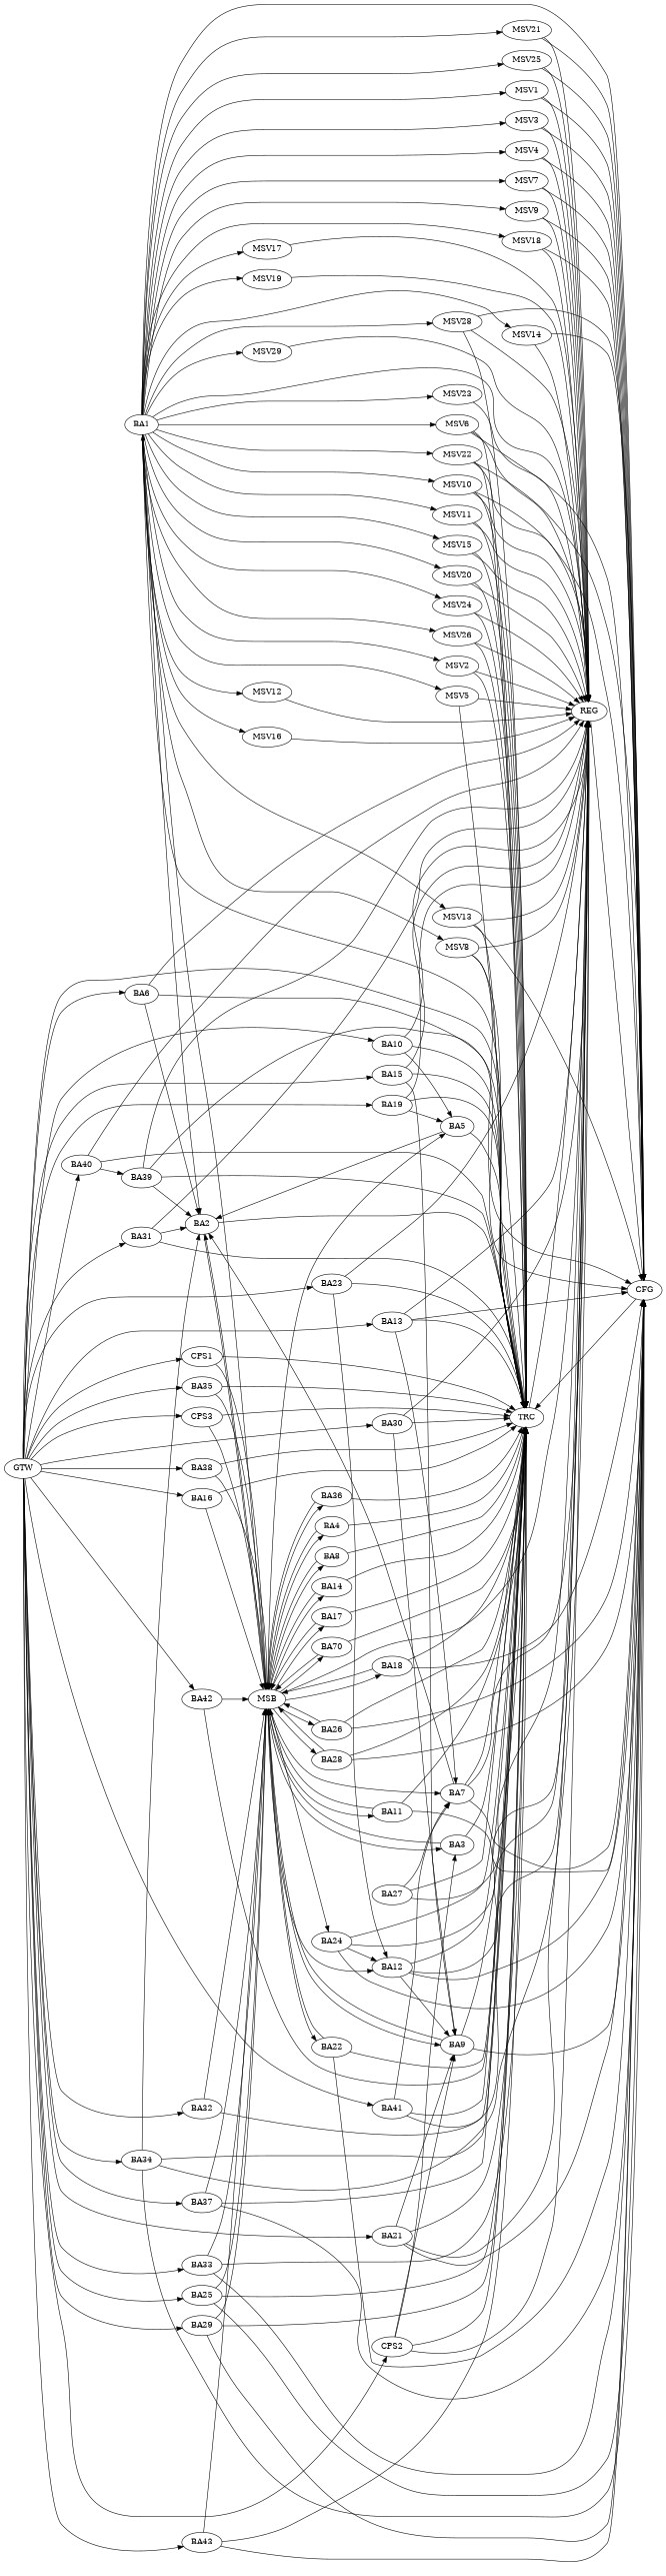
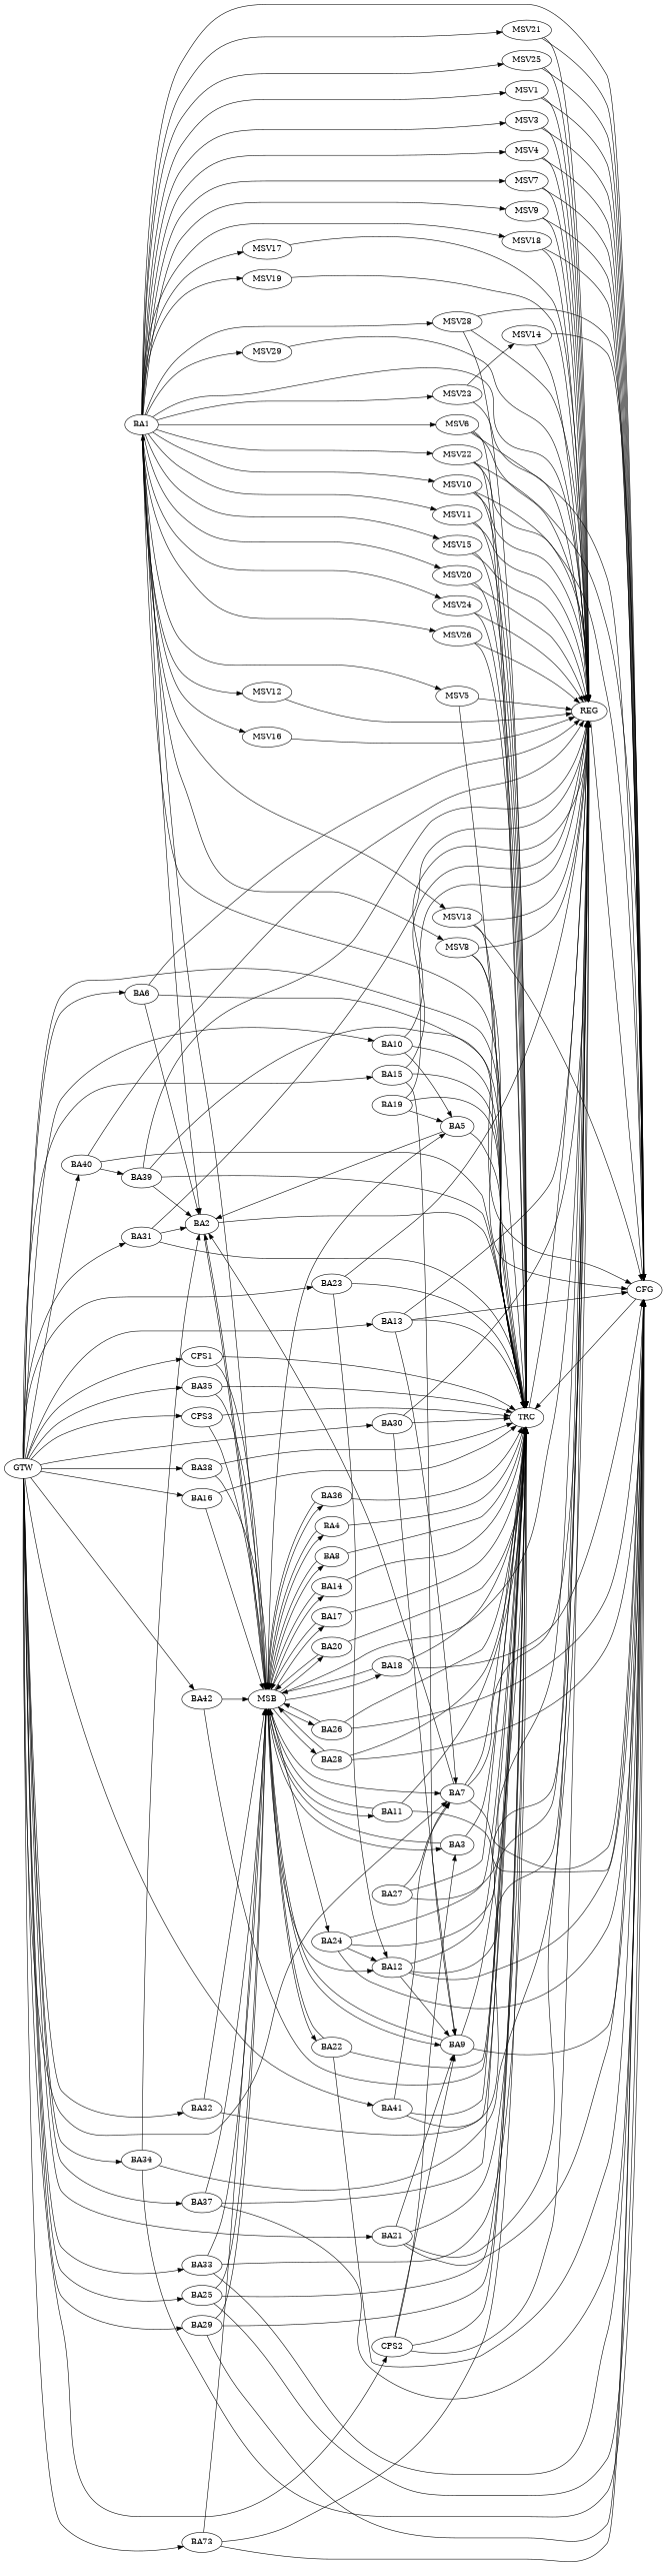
  strict digraph {
    rankdir=LR
    n1 [label=BA1]
    n2 [label=BA2]
    n3 [label=REG]
    n4 [label=CFG]
    n5 [label=TRC]
    n6 [label=MSV1]
-   n7 [label=MSV2]
    n8 [label=MSV3]
    n9 [label=MSV4]
    n10 [label=MSV5]
    n11 [label=MSV6]
    n12 [label=MSV7]
    n13 [label=MSV8]
    n14 [label=MSV9]
    n15 [label=MSV10]
    n16 [label=MSV11]
    n17 [label=MSV12]
    n18 [label=MSV13]
    n19 [label=MSV14]
    n20 [label=MSV15]
    n21 [label=MSV16]
    n22 [label=MSV17]
    n23 [label=MSV18]
    n24 [label=MSV19]
    n25 [label=MSV20]
    n26 [label=MSV21]
    n27 [label=MSV22]
    n28 [label=MSV23]
    n29 [label=MSV24]
    n30 [label=MSV25]
    n31 [label=MSV26]
    n32 [label=MSV28]
    n33 [label=MSV29]
    n34 [label=MSB]
    n35 [label=BA3]
    n36 [label=BA4]
    n37 [label=BA5]
    n38 [label=BA7]
    n39 [label=BA8]
    n40 [label=BA9]
    n41 [label=BA11]
    n42 [label=BA12]
    n43 [label=BA14]
    n44 [label=BA17]
    n45 [label=BA18]
-   n46 [label=BA70]
+   n46 [label=BA20]
    n47 [label=BA22]
    n48 [label=BA24]
    n49 [label=BA26]
    n50 [label=BA28]
    n51 [label=BA36]
    n52 [label=BA6]
    n53 [label=BA10]
    n54 [label=BA13]
    n55 [label=BA15]
    n56 [label=BA16]
    n57 [label=BA19]
    n58 [label=BA21]
    n59 [label=BA23]
    n60 [label=BA25]
    n61 [label=BA27]
    n62 [label=BA29]
    n63 [label=BA30]
    n64 [label=BA31]
    n65 [label=BA32]
    n66 [label=BA33]
    n67 [label=BA34]
    n68 [label=BA35]
    n69 [label=BA37]
    n70 [label=BA38]
    n71 [label=BA39]
    n72 [label=BA40]
    n73 [label=BA41]
    n74 [label=BA42]
-   n75 [label=BA43]
+   n75 [label=BA73]
    n76 [label=CPS1]
    n77 [label=CPS2]
    n78 [label=CPS3]
    n79 [label=GTW]
    n1 -> n2
    n1 -> n3
    n1 -> n4
    n1 -> n5
    n1 -> n6
-   n1 -> n7
    n1 -> n8
    n1 -> n9
    n1 -> n10
    n1 -> n11
    n1 -> n12
    n1 -> n13
    n1 -> n14
    n1 -> n15
    n1 -> n16
    n1 -> n17
    n1 -> n18
-   n1 -> n19
+   n28 -> n19
    n1 -> n20
    n1 -> n21
    n1 -> n22
    n1 -> n23
    n1 -> n24
    n1 -> n25
    n1 -> n26
    n1 -> n27
    n1 -> n28
    n1 -> n29
    n1 -> n30
    n1 -> n31
    n1 -> n32
    n1 -> n33
    n2 -> n5
    n2 -> n34
    n3 -> n4
    n4 -> n5
    n5 -> n3
    n6 -> n3
    n6 -> n4
-   n7 -> n3
-   n7 -> n5
    n8 -> n3
    n8 -> n4
    n9 -> n3
    n9 -> n4
    n10 -> n3
    n10 -> n5
    n11 -> n3
    n11 -> n4
    n11 -> n5
    n12 -> n3
    n12 -> n4
    n13 -> n3
    n13 -> n4
    n13 -> n5
    n14 -> n3
    n14 -> n4
    n15 -> n3
    n15 -> n4
    n15 -> n5
    n16 -> n3
    n16 -> n5
    n17 -> n3
    n18 -> n3
    n18 -> n4
    n18 -> n5
    n19 -> n3
    n19 -> n4
    n20 -> n3
    n20 -> n5
    n21 -> n3
    n22 -> n3
    n23 -> n3
    n23 -> n4
    n24 -> n3
    n25 -> n3
    n25 -> n5
    n26 -> n3
    n26 -> n4
    n27 -> n3
    n27 -> n4
    n27 -> n5
    n28 -> n3
    n29 -> n3
    n29 -> n5
    n30 -> n3
    n30 -> n4
    n31 -> n3
    n31 -> n5
    n32 -> n3
    n32 -> n4
    n32 -> n5
    n33 -> n3
    n34 -> n1
    n34 -> n2
    n34 -> n3
    n34 -> n35
    n34 -> n36
    n34 -> n37
    n34 -> n38
    n34 -> n39
    n34 -> n40
    n34 -> n41
    n34 -> n42
    n34 -> n43
    n34 -> n44
    n34 -> n45
    n34 -> n46
    n34 -> n47
    n34 -> n48
    n34 -> n49
    n34 -> n50
    n34 -> n51
    n35 -> n5
    n35 -> n34
    n36 -> n5
    n36 -> n34
    n37 -> n2
    n37 -> n5
    n38 -> n2
    n38 -> n3
    n38 -> n4
    n38 -> n5
    n39 -> n5
    n39 -> n34
    n40 -> n4
    n40 -> n5
    n40 -> n34
    n41 -> n4
    n41 -> n5
    n41 -> n34
    n42 -> n3
    n42 -> n4
    n42 -> n5
    n42 -> n40
    n43 -> n5
    n43 -> n34
    n44 -> n5
    n44 -> n34
    n45 -> n4
    n45 -> n5
    n45 -> n34
    n46 -> n5
    n46 -> n34
    n47 -> n4
    n47 -> n5
    n47 -> n34
    n48 -> n3
    n48 -> n4
    n48 -> n5
    n48 -> n42
    n49 -> n4
    n49 -> n5
    n49 -> n34
    n50 -> n4
    n50 -> n5
    n50 -> n34
    n51 -> n5
    n51 -> n34
    n52 -> n2
    n52 -> n3
    n52 -> n5
    n53 -> n3
    n53 -> n5
    n53 -> n37
    n54 -> n3
    n54 -> n4
    n54 -> n5
    n54 -> n38
    n55 -> n3
    n55 -> n5
    n55 -> n40
    n56 -> n5
    n56 -> n34
    n57 -> n3
    n57 -> n5
    n57 -> n37
    n58 -> n3
    n58 -> n4
    n58 -> n5
    n58 -> n40
    n59 -> n3
    n59 -> n5
    n59 -> n42
    n60 -> n4
    n60 -> n5
    n60 -> n34
    n61 -> n3
    n61 -> n5
    n61 -> n38
    n62 -> n4
    n62 -> n5
    n62 -> n34
    n63 -> n3
    n63 -> n5
    n63 -> n40
    n64 -> n2
    n64 -> n3
    n64 -> n5
    n65 -> n5
    n65 -> n34
    n66 -> n4
    n66 -> n5
    n66 -> n34
    n67 -> n2
    n67 -> n3
    n67 -> n4
-   n67 -> n5
    n68 -> n5
    n68 -> n34
    n69 -> n4
    n69 -> n5
    n69 -> n34
    n70 -> n5
    n70 -> n34
    n71 -> n2
    n71 -> n3
    n71 -> n4
    n71 -> n5
    n72 -> n3
    n72 -> n5
    n72 -> n71
    n73 -> n3
    n73 -> n5
    n73 -> n38
    n74 -> n5
    n74 -> n34
    n75 -> n4
    n75 -> n5
    n75 -> n34
    n76 -> n5
    n76 -> n34
    n77 -> n3
    n77 -> n5
    n77 -> n35
    n77 -> n40
    n78 -> n5
    n78 -> n34
    n79 -> n5
    n79 -> n52
    n79 -> n53
    n79 -> n54
    n79 -> n55
    n79 -> n56
-   n79 -> n57
+   n79 -> n38
    n79 -> n58
    n79 -> n59
    n79 -> n60
    n79 -> n62
    n79 -> n63
    n79 -> n64
    n79 -> n65
    n79 -> n66
    n79 -> n67
    n79 -> n68
    n79 -> n69
    n79 -> n70
    n79 -> n72
    n79 -> n73
    n79 -> n74
    n79 -> n75
    n79 -> n76
    n79 -> n77
    n79 -> n78
  }
